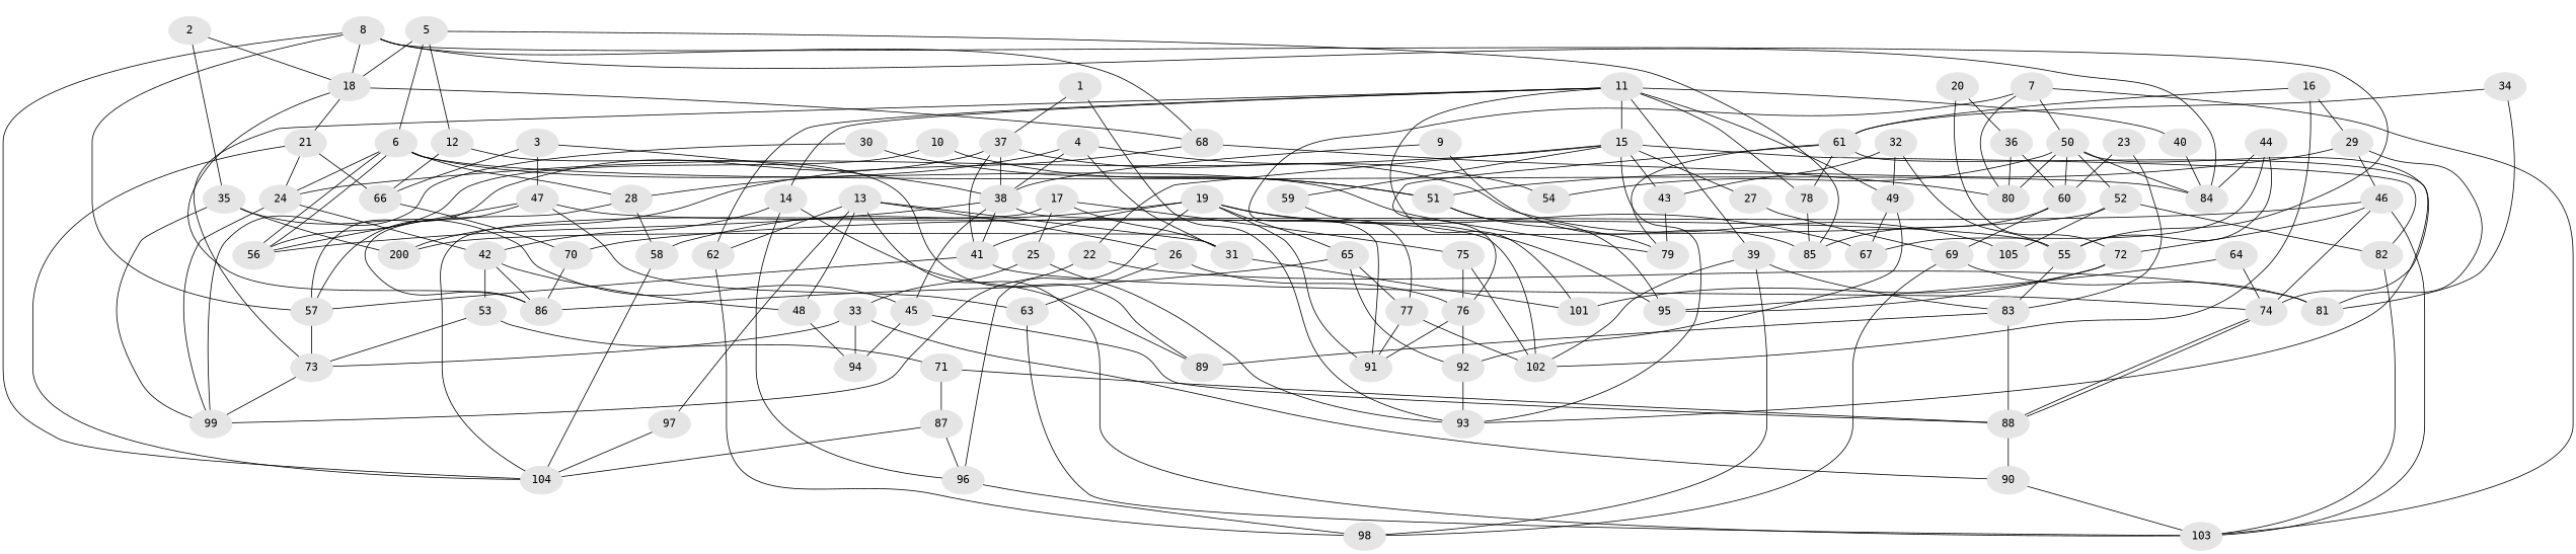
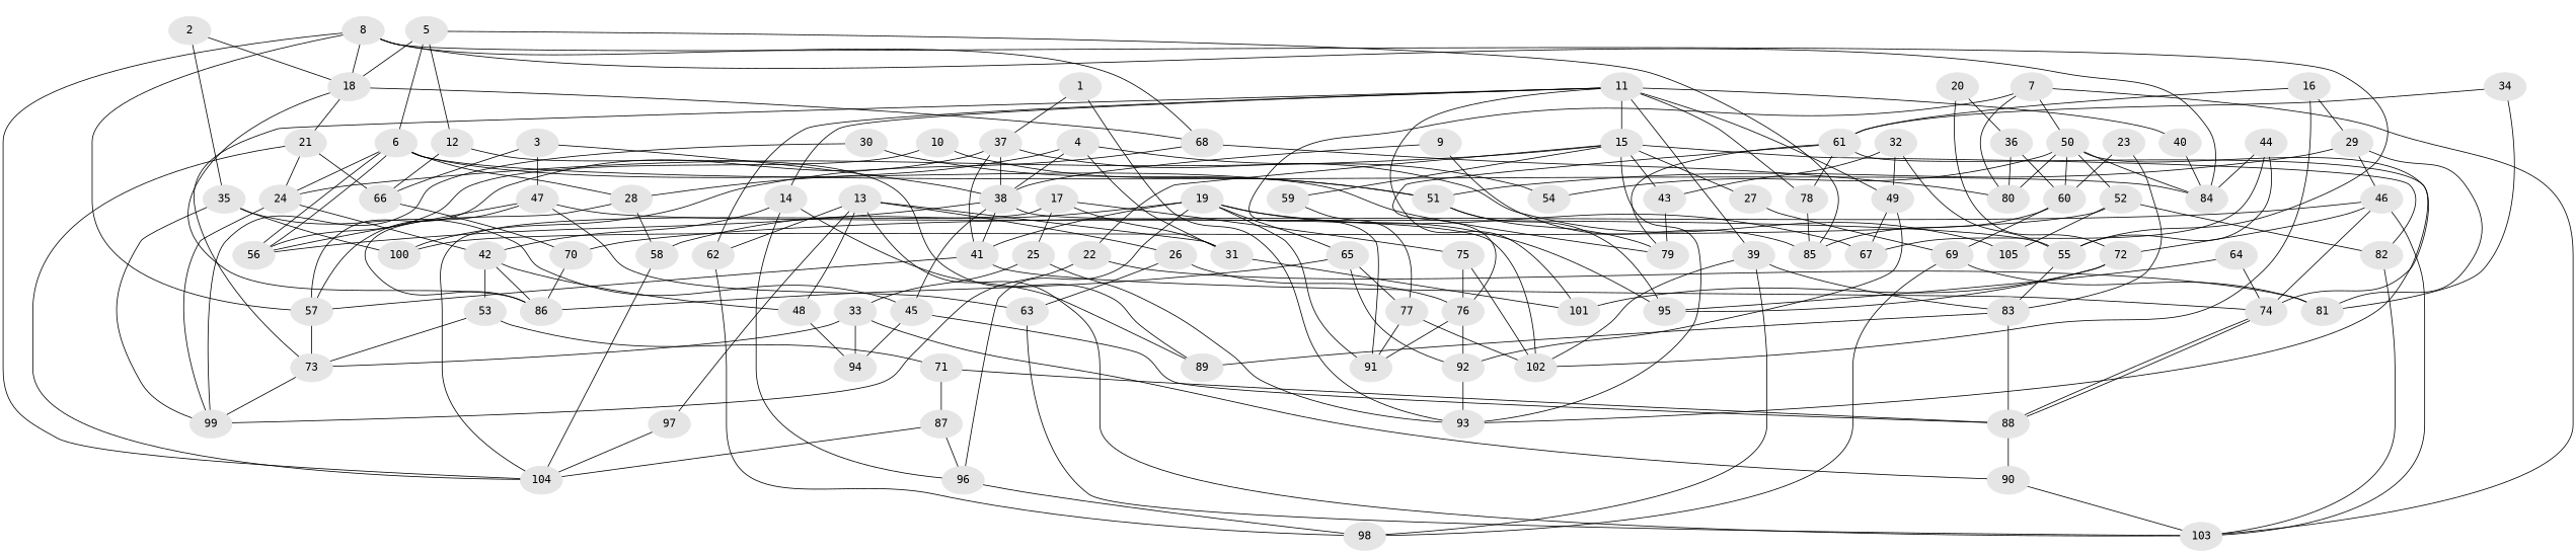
  graph {
    fontname="DejaVu Sans Mono"
    node [color=gray90 fontname="DejaVu Sans Mono" style=filled]
    edge [fontname="DejaVu Sans Mono"]
    1
    37
    93
    38
    57
    41
    105
    2
    18
    35
    68
    21
    86
    99
    45
-   100 [label=200]
+   100
    3
    47
    66
    56
    102
    55
    63
    70
    4
    28
    31
    54
    58
    101
    5
    6
    12
    85
    24
    79
    84
    89
    42
    7
    50
    80
    91
    103
    60
    74
    52
    8
    104
    83
    73
    9
    10
    51
    95
    11
    14
    15
    39
    40
    49
    62
    78
    96
    22
    27
    43
    59
    82
    98
    67
    92
    13
    26
    48
    97
    76
    94
    53
    81
    69
    77
    16
    29
    61
    46
    17
    25
    75
    33
    19
    65
    20
    36
    72
    23
    88
    90
    30
    32
    34
    71
    44
    87
    64
    1 -- 37
    1 -- 93
    37 -- 38
    37 -- 57
    37 -- 41
    37 -- 105
    38 -- 41
    38 -- 45
    38 -- 56
    38 -- 102
    57 -- 73
    41 -- 57
    41 -- 74
    2 -- 18
    2 -- 35
    18 -- 68
    18 -- 21
    18 -- 86
    35 -- 99
    35 -- 45
    35 -- 100
    68 -- 100
    68 -- 80
    21 -- 66
    21 -- 24
    21 -- 104
    45 -- 94
    45 -- 88
    3 -- 38
    3 -- 47
    3 -- 66
    47 -- 57
    47 -- 56
    47 -- 55
    47 -- 63
    66 -- 70
    55 -- 83
    63 -- 103
    70 -- 86
    4 -- 38
    4 -- 28
    4 -- 31
    4 -- 54
    28 -- 86
    28 -- 58
    31 -- 101
    58 -- 104
    5 -- 18
    5 -- 6
    5 -- 12
    5 -- 85
    6 -- 56
    6 -- 56
    6 -- 28
    6 -- 24
    6 -- 79
    6 -- 84
    12 -- 66
    12 -- 89
    24 -- 99
    24 -- 42
    42 -- 86
    42 -- 48
    42 -- 53
    7 -- 50
    7 -- 80
    7 -- 91
    7 -- 103
    50 -- 54
    50 -- 84
    50 -- 80
    50 -- 60
    50 -- 74
    50 -- 52
    60 -- 85
    60 -- 69
    74 -- 88
    74 -- 88
    52 -- 105
    52 -- 100
    52 -- 82
    8 -- 57
    8 -- 18
    8 -- 68
    8 -- 55
    8 -- 84
    8 -- 104
    83 -- 89
    83 -- 88
    73 -- 99
    9 -- 38
    9 -- 85
    10 -- 56
    10 -- 51
    51 -- 79
    51 -- 95
    11 -- 101
    11 -- 73
    11 -- 14
    11 -- 15
    11 -- 39
    11 -- 40
    11 -- 49
    11 -- 62
    11 -- 78
    14 -- 89
    14 -- 42
    14 -- 96
    15 -- 93
    15 -- 24
    15 -- 22
    15 -- 27
    15 -- 43
    15 -- 59
    15 -- 82
    39 -- 102
    39 -- 83
    39 -- 98
    40 -- 84
    49 -- 67
    49 -- 92
    62 -- 98
    78 -- 85
    96 -- 98
    22 -- 99
    22 -- 81
    27 -- 69
    43 -- 79
    59 -- 77
    82 -- 103
    92 -- 93
    13 -- 31
    13 -- 103
    13 -- 62
    13 -- 26
    13 -- 48
    13 -- 97
    26 -- 63
    26 -- 76
    48 -- 94
    97 -- 104
    76 -- 91
    76 -- 92
    53 -- 73
    53 -- 71
    69 -- 98
    69 -- 81
    77 -- 102
    77 -- 91
    16 -- 102
    16 -- 29
    16 -- 61
    29 -- 51
    29 -- 81
    29 -- 46
    61 -- 93
    61 -- 79
    61 -- 78
    61 -- 76
    46 -- 70
    46 -- 103
    46 -- 74
    46 -- 72
    17 -- 31
    17 -- 104
    17 -- 25
    17 -- 75
    25 -- 93
    25 -- 33
    75 -- 102
    75 -- 76
    33 -- 73
    33 -- 94
    33 -- 90
    19 -- 41
    19 -- 58
    19 -- 91
    19 -- 95
    19 -- 96
    19 -- 67
    19 -- 65
    65 -- 86
    65 -- 92
    65 -- 77
    20 -- 36
    20 -- 72
    36 -- 80
    36 -- 60
    72 -- 101
    72 -- 95
    23 -- 60
    23 -- 83
    88 -- 90
    90 -- 103
    30 -- 99
    30 -- 51
    32 -- 55
    32 -- 49
    32 -- 43
    34 -- 81
    34 -- 61
    71 -- 88
    71 -- 87
    44 -- 55
    44 -- 84
    44 -- 67
    87 -- 104
    87 -- 96
    64 -- 74
    64 -- 95
  }
